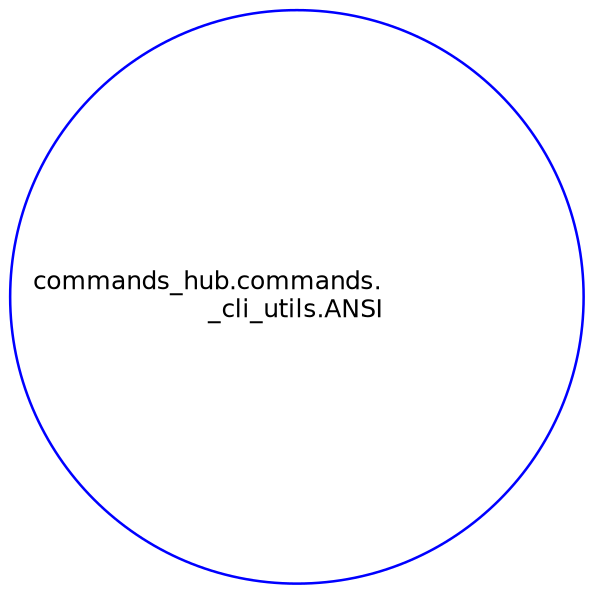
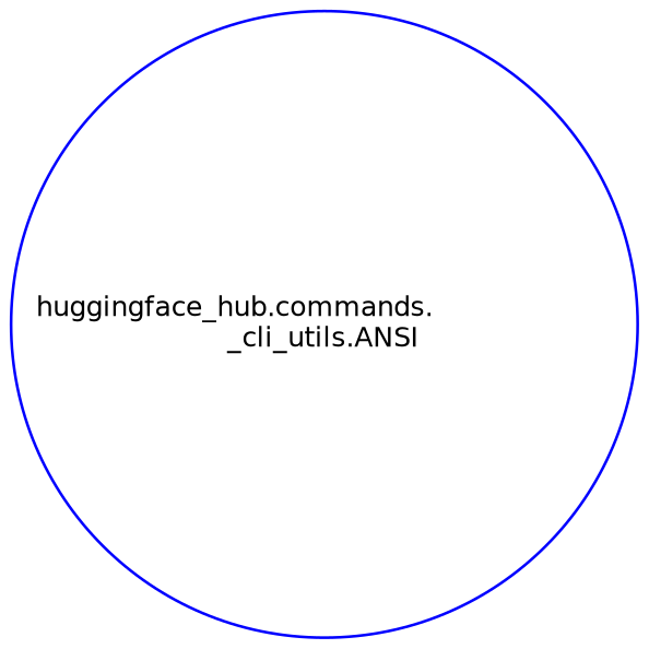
  digraph {
    rankdir=TB
-   n1 [color=blue fillcolor=white fontname=Helvetica fontsize=10 height=0.2 label="commands_hub.commands.\l_cli_utils.ANSI" shape=circle style=filled width=0.4]
+   n1 [color=blue fillcolor=white fontname=Helvetica fontsize=10 height=0.2 label="huggingface_hub.commands.\l_cli_utils.ANSI" shape=circle style=filled width=0.4]
  }
